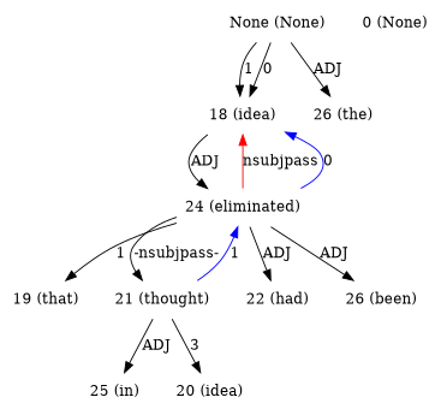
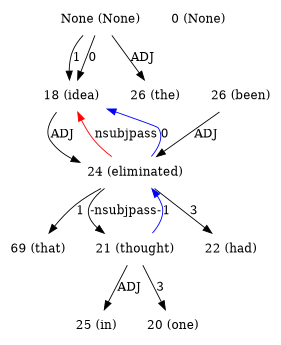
  digraph {
    node [shape=plaintext]
    edge [dir=forward]
    n1 [label="None (None)"]
    n2 [label="18 (idea)"]
    n3 [label="26 (the)"]
    n4 [label="24 (eliminated)"]
-   n5 [label="19 (that)"]
+   n5 [label="69 (that)"]
    n6 [label="21 (thought)"]
    n7 [label="22 (had)"]
    n8 [label="26 (been)"]
    n9 [label="0 (None)"]
    n10 [label="25 (in)"]
-   n11 [label="20 (idea)"]
+   n11 [label="20 (one)"]
    n1 -> n2 [label=1]
    n1 -> n2 [label=0]
    n1 -> n3 [label=ADJ]
    n2 -> n4 [label=ADJ]
    n4 -> n2 [color=red label=nsubjpass]
    n4 -> n2 [color=blue label=0]
    n4 -> n5 [label=1]
    n4 -> n6 [label="-nsubjpass-"]
-   n4 -> n7 [label=ADJ]
-   n4 -> n8 [label=ADJ]
+   n4 -> n7 [label=3]
+   n8 -> n4 [label=ADJ]
    n6 -> n4 [color=blue label=1]
    n6 -> n10 [label=ADJ]
    n6 -> n11 [label=3]
  }
